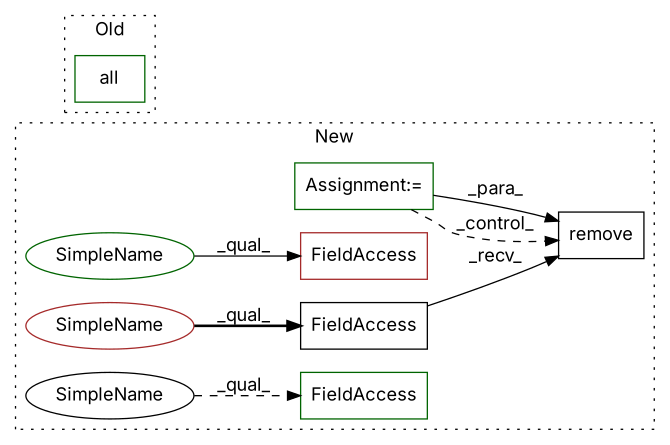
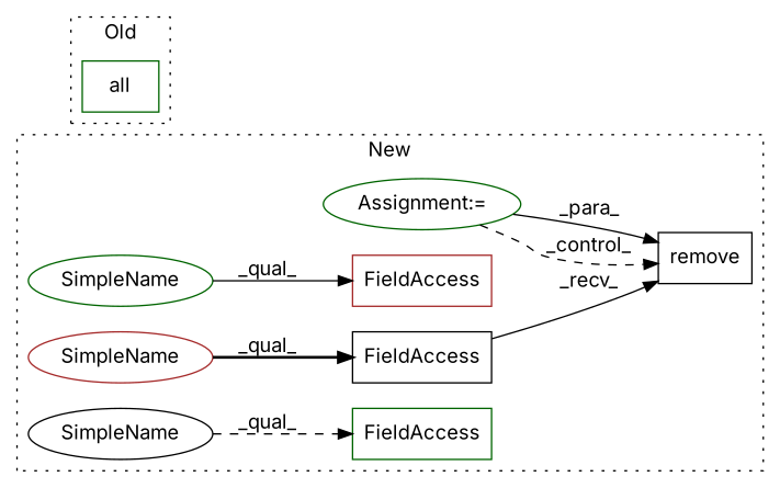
  digraph {
    rankdir=LR
    fontname=Inter
    node [a=22 l=10 s=15187 shape=box color=darkgreen fontname=Inter]
    edge [style=solid fontname=Inter]
    n1 [a=32 l="7,1" label=remove s="15198,15212" color=black]
    n2 [label=FieldAccess color=black]
    n3 [label=FieldAccess s=14793 color=brown]
    n4 [label=FieldAccess s=15149]
-   n5 [a=7 l="53,2" label="Assignment:=" s="15082,15177"]
+   n5 [a=7 l="53,2" label="Assignment:=" s="15082,15177" shape=ellipse]
    n6 [a=42 l=3 label=SimpleName s=14793 shape=ellipse]
    n7 [a=42 l=3 label=SimpleName shape=ellipse color=brown]
    n8 [a=42 l=3 label=SimpleName s=15149 shape=ellipse color=black]
    n9 [a=32 l=5 label=all s=20291]
    subgraph cluster_1 {
      label=New
      style=dotted
      n1
      n2
      n3
      n4
      n5
      n6
      n7
      n8
    }
    subgraph cluster_2 {
      label=Old
      style=dotted
      n9
    }
    n2 -> n1 [label=_recv_]
    n5 -> n1 [label=_control_ style=dashed]
    n5 -> n1 [label=_para_]
    n6 -> n3 [label=_qual_]
    n7 -> n2 [label=_qual_ style=bold]
    n8 -> n4 [label=_qual_ style=dashed]
  }
